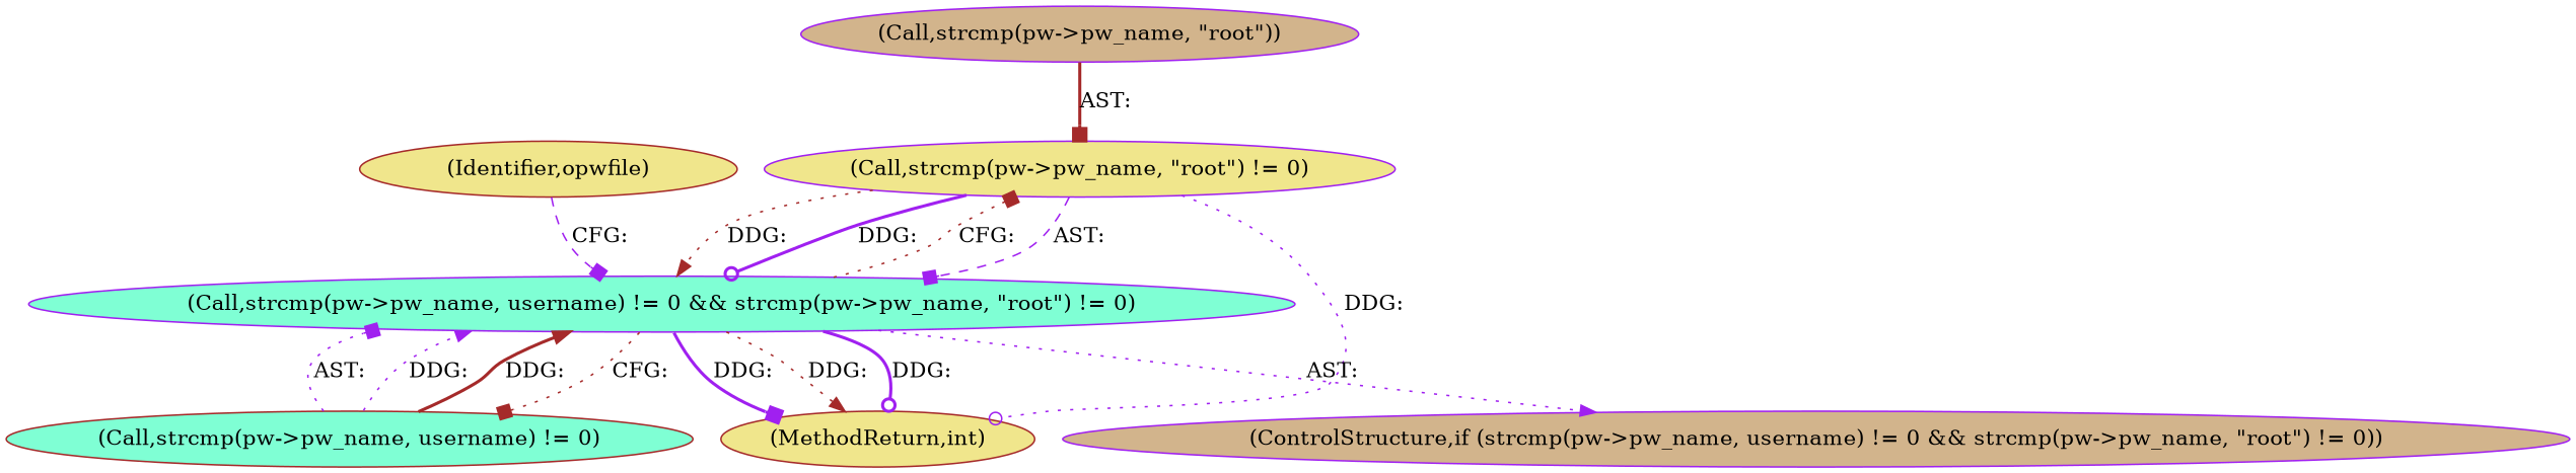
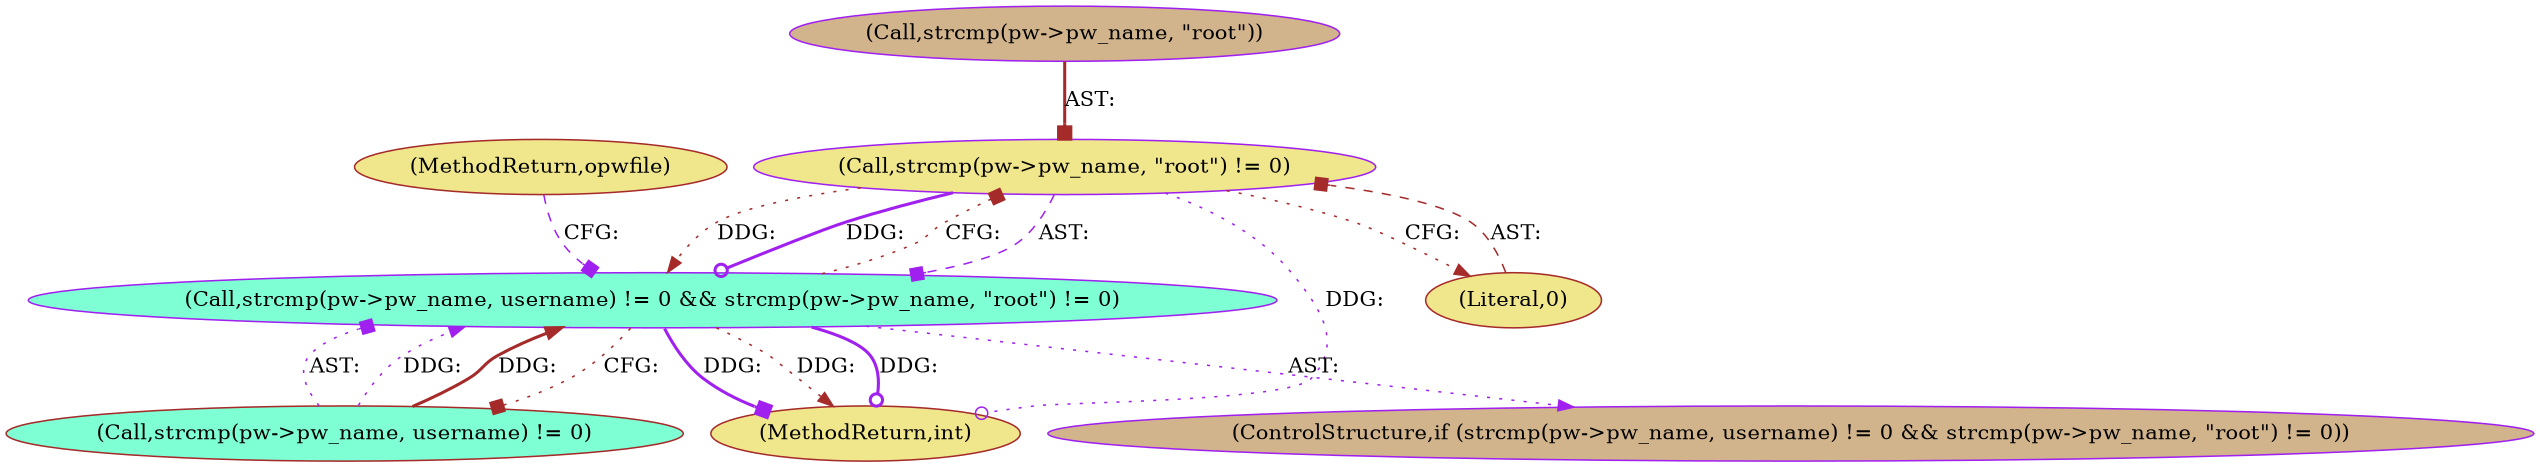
  digraph {
    node [color=purple fillcolor=khaki style=filled]
    edge [arrowhead=box color=purple style=dotted]
    n1 [label="(Call,strcmp(pw->pw_name, \"root\") != 0)"]
    n2 [fillcolor=aquamarine label="(Call,strcmp(pw->pw_name, username) != 0 && strcmp(pw->pw_name, \"root\") != 0)"]
    n3 [color=brown label="(MethodReturn,int)"]
+   n4 [color=brown label="(Literal,0)"]
    n5 [color=brown fillcolor=aquamarine label="(Call,strcmp(pw->pw_name, username) != 0)"]
    n6 [fillcolor=tan label="(ControlStructure,if (strcmp(pw->pw_name, username) != 0 && strcmp(pw->pw_name, \"root\") != 0))"]
-   n7 [color=brown label="(Identifier,opwfile)"]
+   n7 [color=brown label="(MethodReturn,opwfile)"]
    n8 [fillcolor=tan label="(Call,strcmp(pw->pw_name, \"root\"))"]
    n1 -> n2 [label="AST: " style=dashed]
    n1 -> n2 [arrowhead=normal color=brown label="DDG: "]
    n1 -> n2 [arrowhead=odot label="DDG: " style=bold]
    n1 -> n3 [arrowhead=odot label="DDG: "]
+   n1 -> n4 [arrowhead=normal color=brown label="CFG: "]
    n2 -> n1 [color=brown label="CFG: "]
    n2 -> n3 [arrowhead=odot label="DDG: " style=bold]
    n2 -> n3 [label="DDG: " style=bold]
    n2 -> n3 [arrowhead=normal color=brown label="DDG: "]
    n2 -> n5 [color=brown label="CFG: "]
    n2 -> n6 [arrowhead=normal label="AST: "]
+   n4 -> n1 [color=brown label="AST: " style=dashed]
    n5 -> n2 [label="AST: "]
    n5 -> n2 [arrowhead=normal label="DDG: "]
    n5 -> n2 [arrowhead=normal color=brown label="DDG: " style=bold]
    n7 -> n2 [label="CFG: " style=dashed]
    n8 -> n1 [color=brown label="AST: " style=bold]
  }
